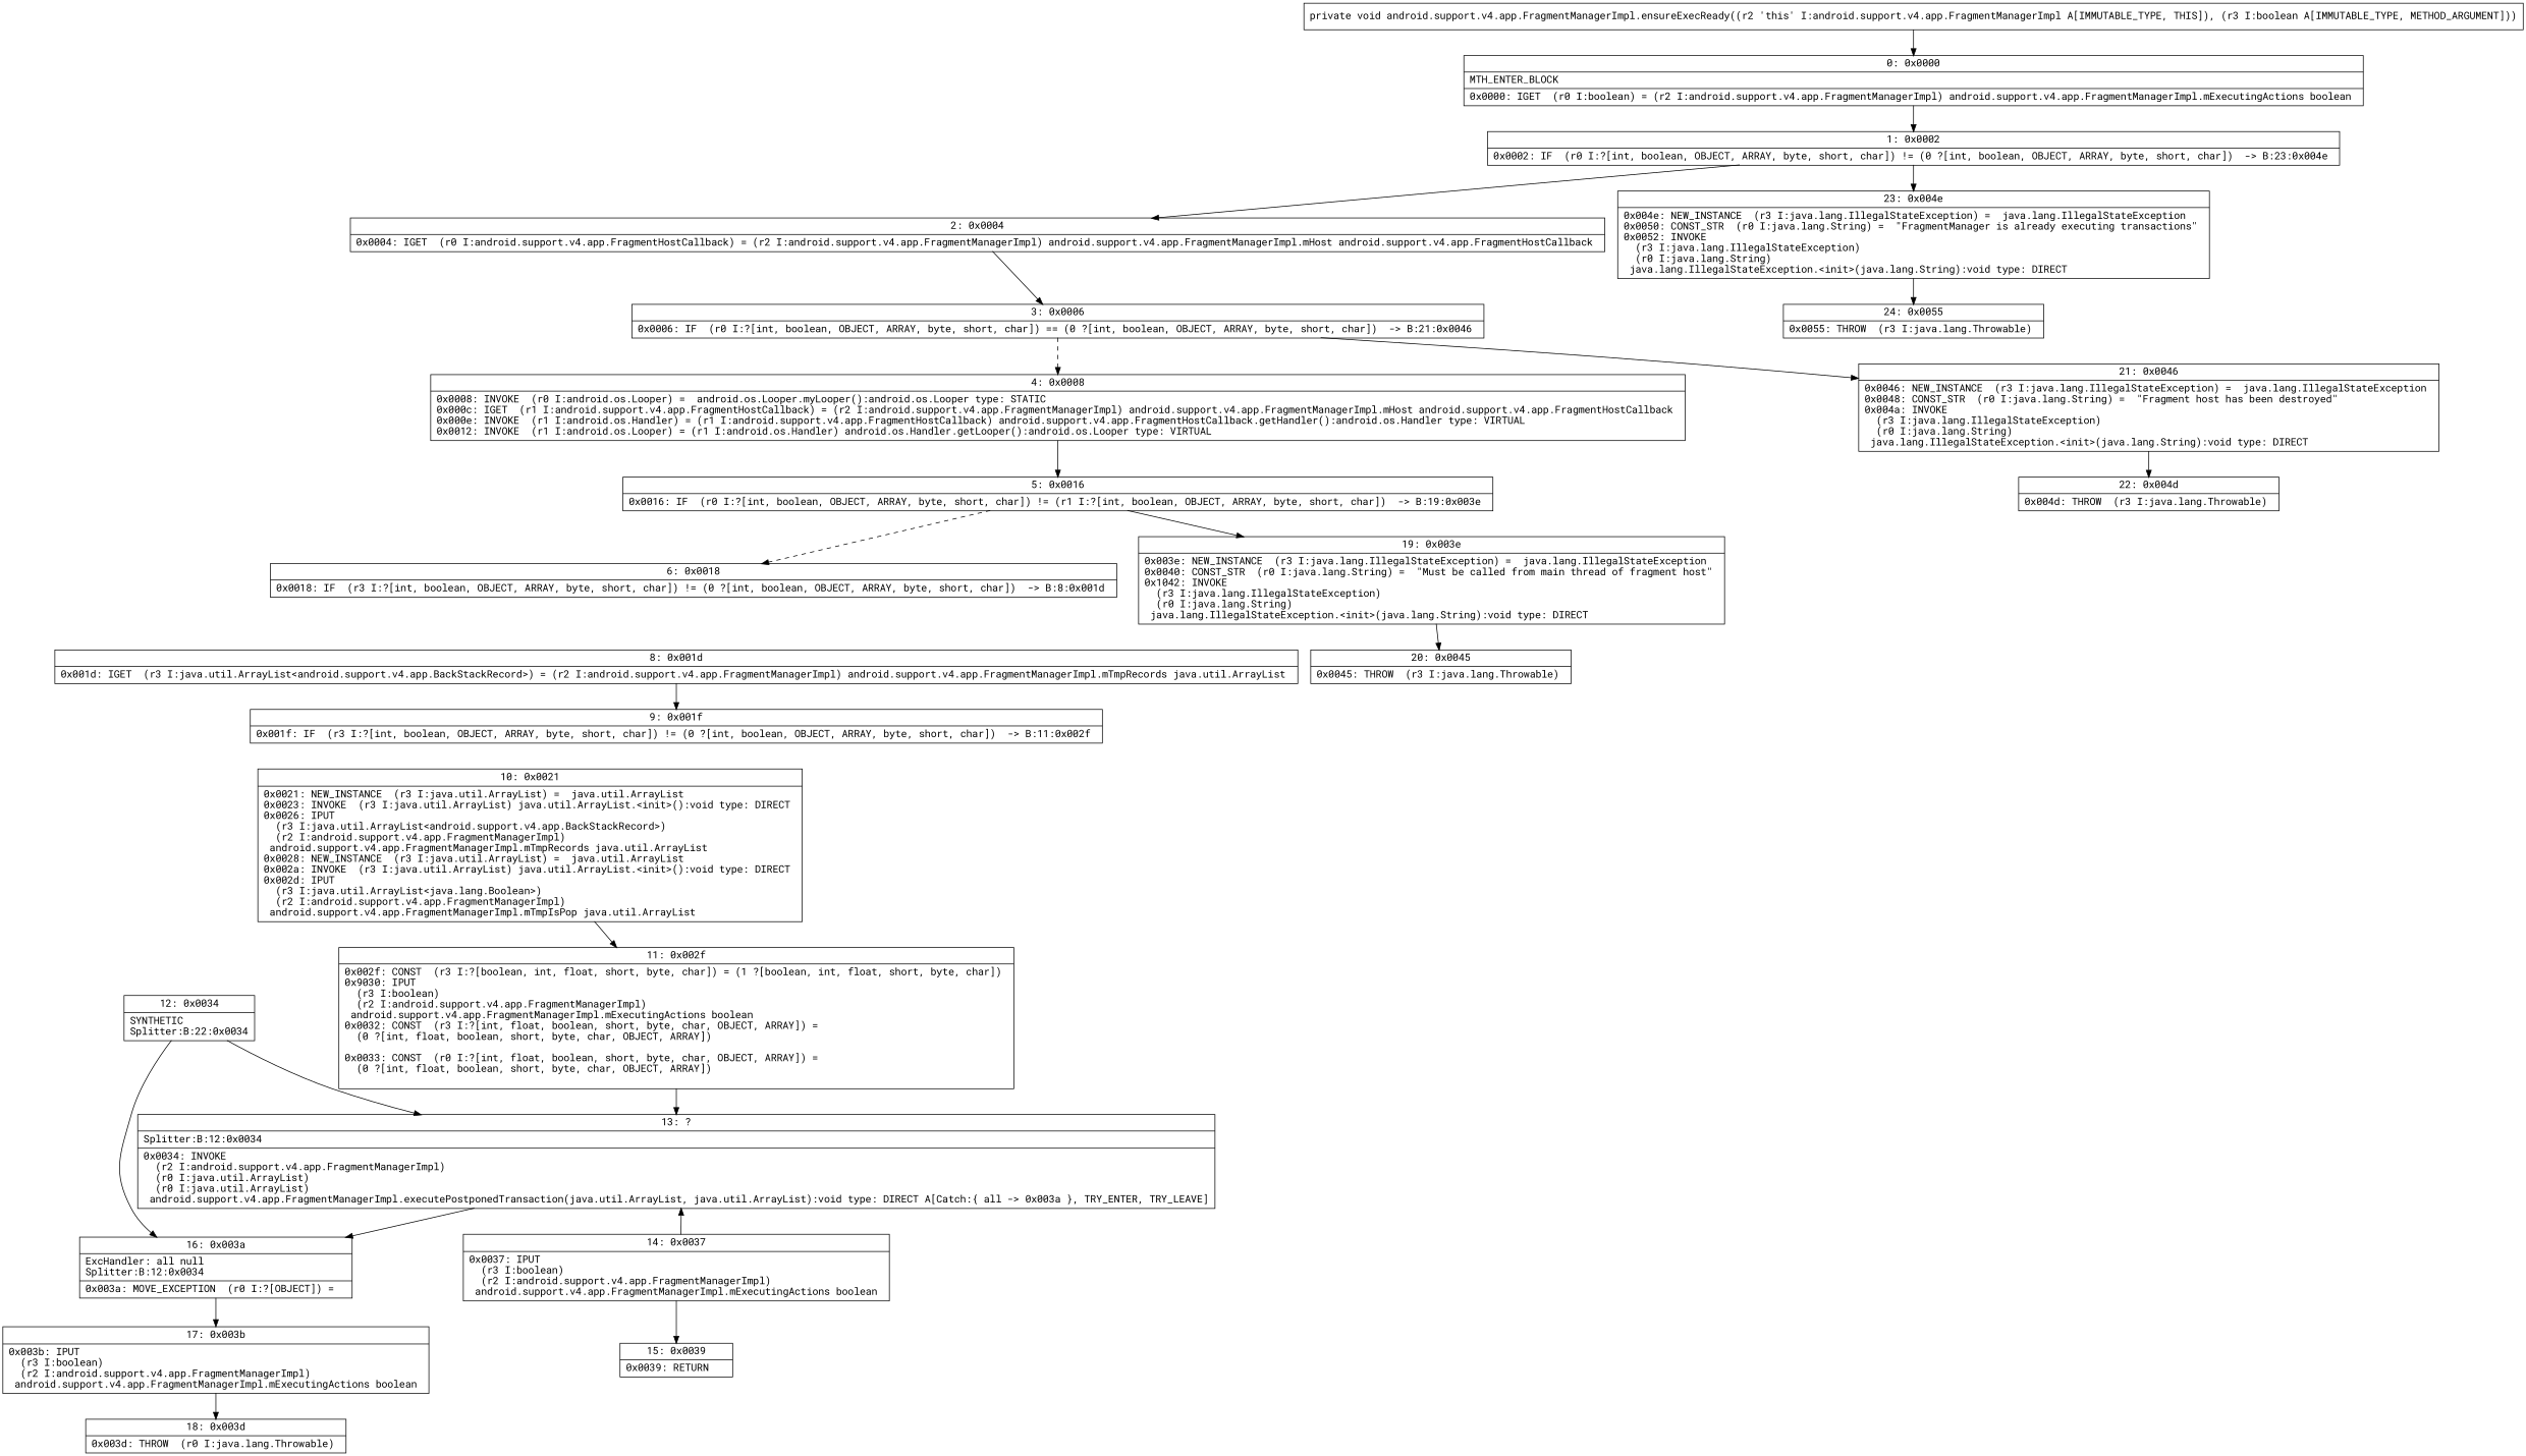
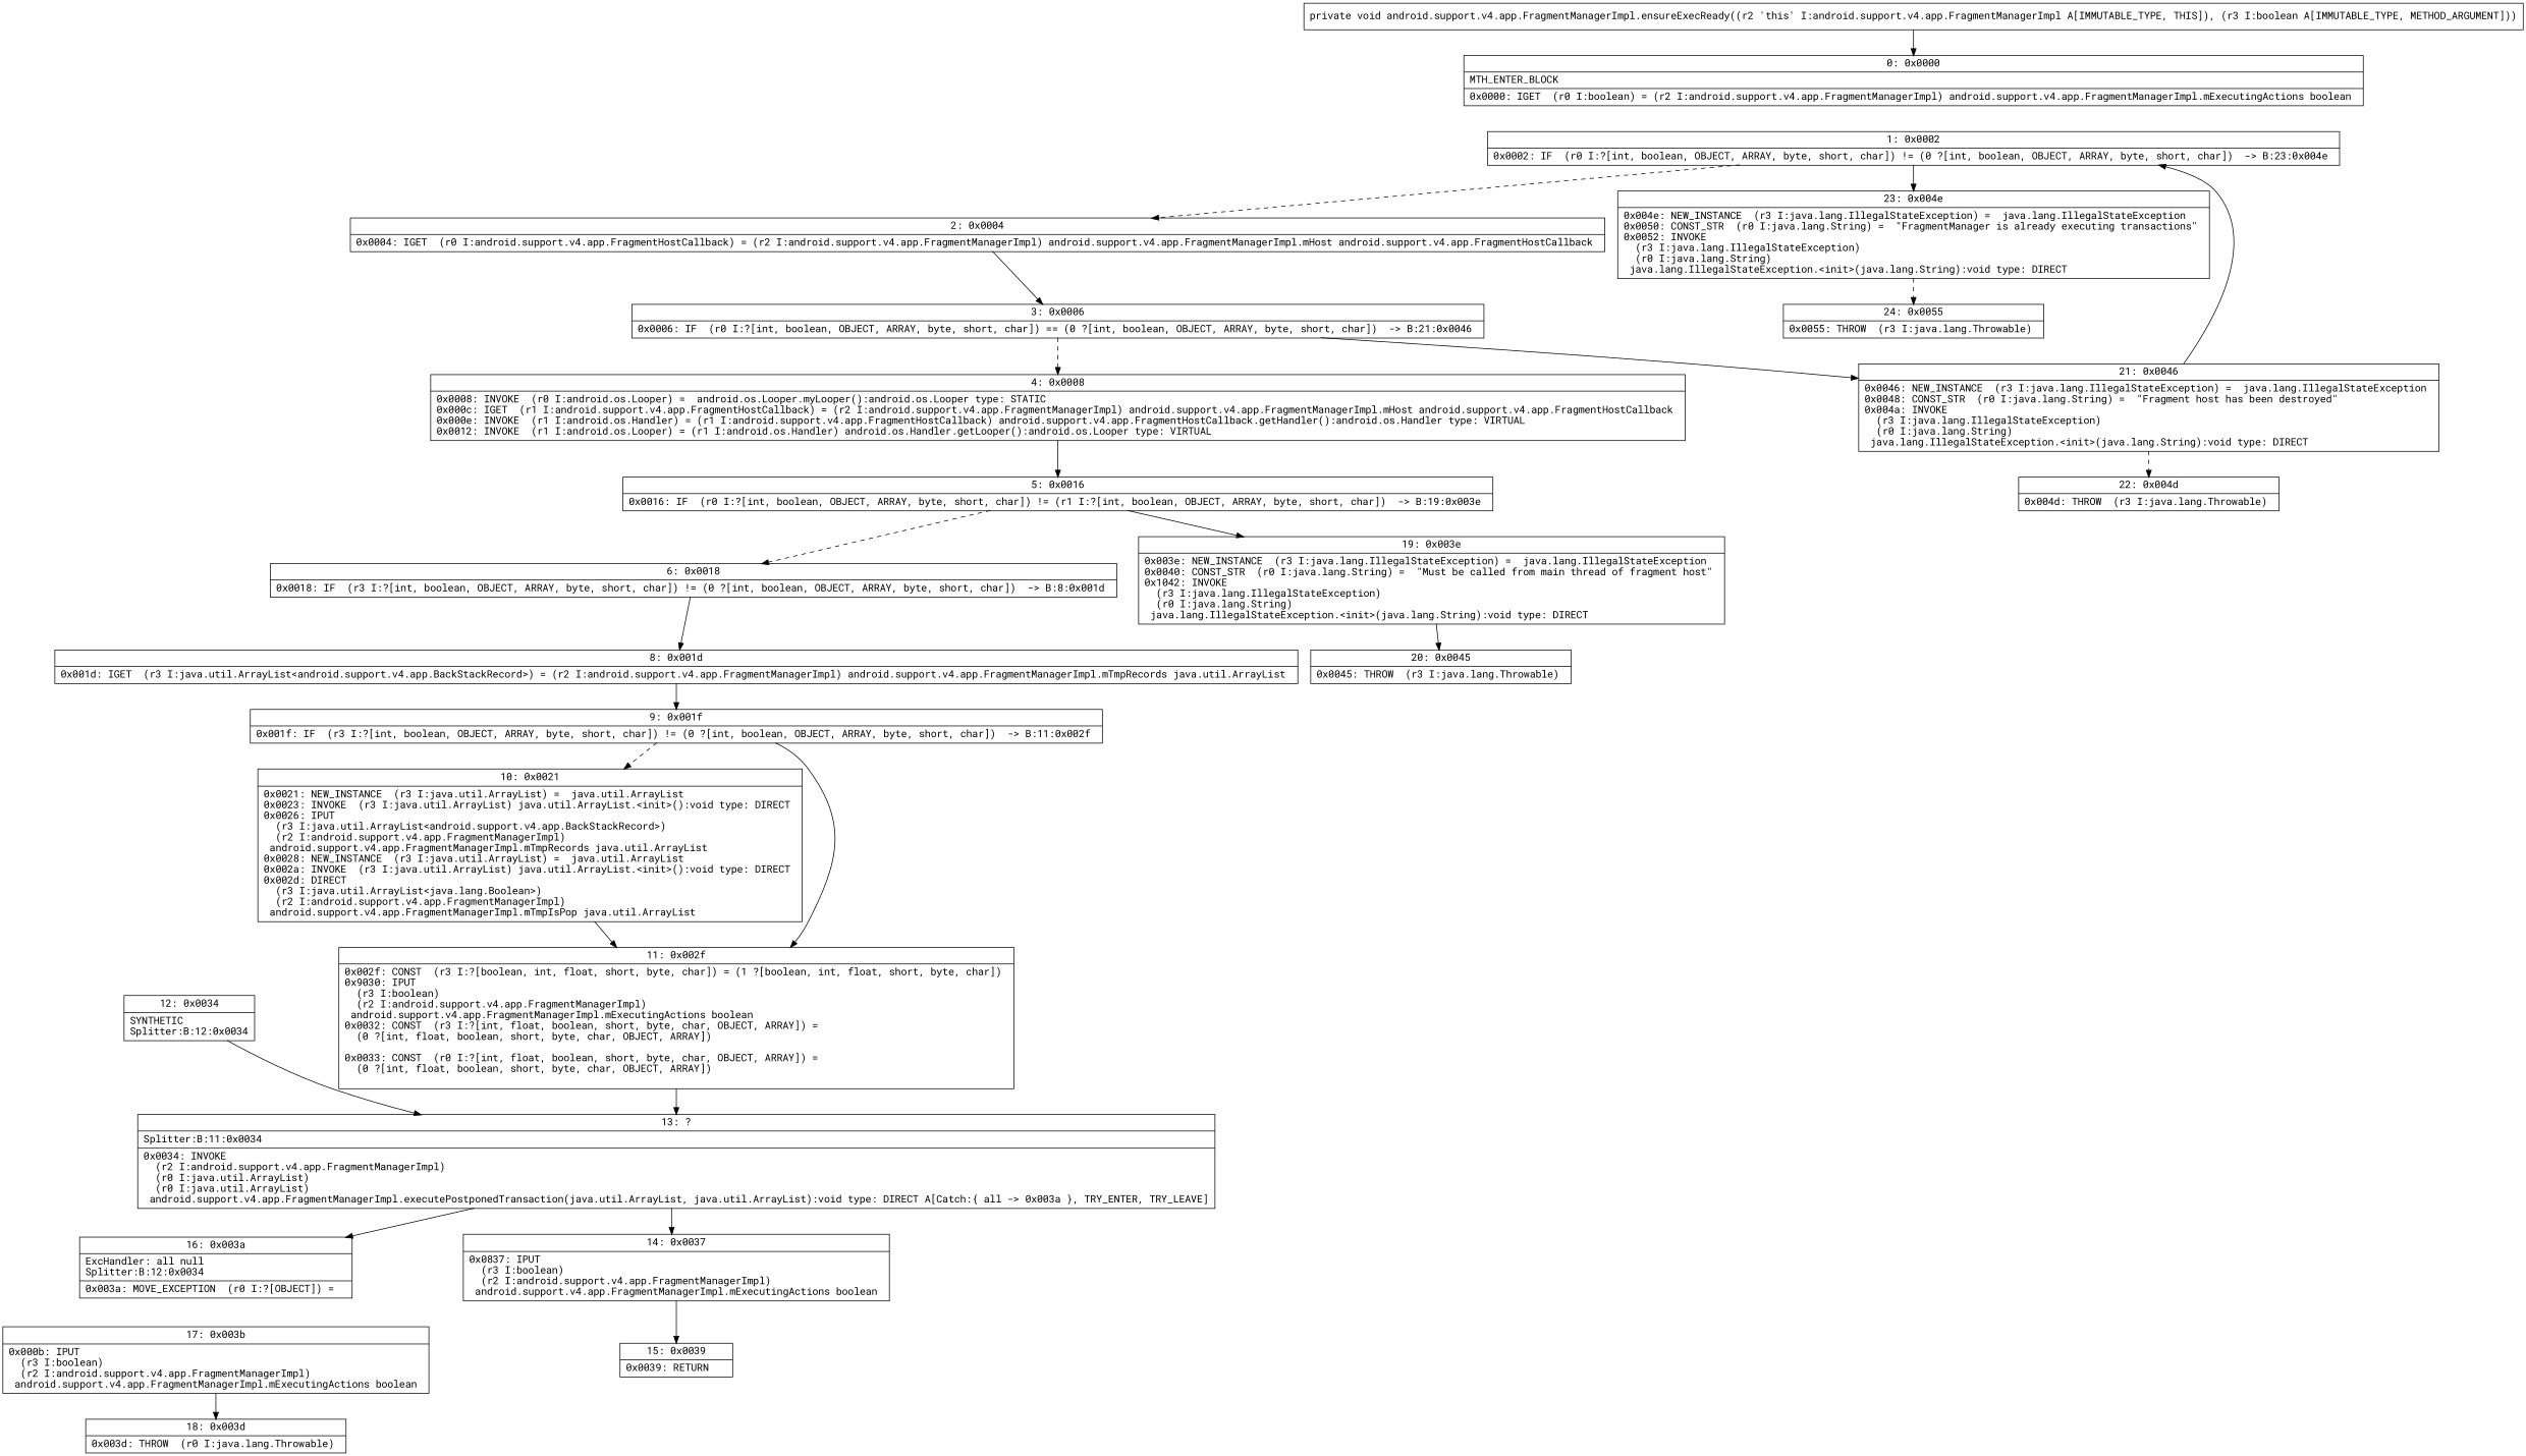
  digraph {
    fontname="Roboto Mono"
    node [fontname="Roboto Mono" shape=record]
    edge [fontname="Roboto Mono"]
    n1 [label="{0\:\ 0x0000|MTH_ENTER_BLOCK\l|0x0000: IGET  (r0 I:boolean) = (r2 I:android.support.v4.app.FragmentManagerImpl) android.support.v4.app.FragmentManagerImpl.mExecutingActions boolean \l}"]
    n2 [label="{1\:\ 0x0002|0x0002: IF  (r0 I:?[int, boolean, OBJECT, ARRAY, byte, short, char]) != (0 ?[int, boolean, OBJECT, ARRAY, byte, short, char])  \-\> B:23:0x004e \l}"]
    n3 [label="{2\:\ 0x0004|0x0004: IGET  (r0 I:android.support.v4.app.FragmentHostCallback) = (r2 I:android.support.v4.app.FragmentManagerImpl) android.support.v4.app.FragmentManagerImpl.mHost android.support.v4.app.FragmentHostCallback \l}"]
    n4 [label="{23\:\ 0x004e|0x004e: NEW_INSTANCE  (r3 I:java.lang.IllegalStateException) =  java.lang.IllegalStateException \l0x0050: CONST_STR  (r0 I:java.lang.String) =  \"FragmentManager is already executing transactions\" \l0x0052: INVOKE  \l  (r3 I:java.lang.IllegalStateException)\l  (r0 I:java.lang.String)\l java.lang.IllegalStateException.\<init\>(java.lang.String):void type: DIRECT \l}"]
    n5 [label="{3\:\ 0x0006|0x0006: IF  (r0 I:?[int, boolean, OBJECT, ARRAY, byte, short, char]) == (0 ?[int, boolean, OBJECT, ARRAY, byte, short, char])  \-\> B:21:0x0046 \l}"]
    n6 [label="{24\:\ 0x0055|0x0055: THROW  (r3 I:java.lang.Throwable) \l}"]
    n7 [label="{4\:\ 0x0008|0x0008: INVOKE  (r0 I:android.os.Looper) =  android.os.Looper.myLooper():android.os.Looper type: STATIC \l0x000c: IGET  (r1 I:android.support.v4.app.FragmentHostCallback) = (r2 I:android.support.v4.app.FragmentManagerImpl) android.support.v4.app.FragmentManagerImpl.mHost android.support.v4.app.FragmentHostCallback \l0x000e: INVOKE  (r1 I:android.os.Handler) = (r1 I:android.support.v4.app.FragmentHostCallback) android.support.v4.app.FragmentHostCallback.getHandler():android.os.Handler type: VIRTUAL \l0x0012: INVOKE  (r1 I:android.os.Looper) = (r1 I:android.os.Handler) android.os.Handler.getLooper():android.os.Looper type: VIRTUAL \l}"]
    n8 [label="{21\:\ 0x0046|0x0046: NEW_INSTANCE  (r3 I:java.lang.IllegalStateException) =  java.lang.IllegalStateException \l0x0048: CONST_STR  (r0 I:java.lang.String) =  \"Fragment host has been destroyed\" \l0x004a: INVOKE  \l  (r3 I:java.lang.IllegalStateException)\l  (r0 I:java.lang.String)\l java.lang.IllegalStateException.\<init\>(java.lang.String):void type: DIRECT \l}"]
    n9 [label="{5\:\ 0x0016|0x0016: IF  (r0 I:?[int, boolean, OBJECT, ARRAY, byte, short, char]) != (r1 I:?[int, boolean, OBJECT, ARRAY, byte, short, char])  \-\> B:19:0x003e \l}"]
    n10 [label="{22\:\ 0x004d|0x004d: THROW  (r3 I:java.lang.Throwable) \l}"]
    n11 [label="{6\:\ 0x0018|0x0018: IF  (r3 I:?[int, boolean, OBJECT, ARRAY, byte, short, char]) != (0 ?[int, boolean, OBJECT, ARRAY, byte, short, char])  \-\> B:8:0x001d \l}"]
    n12 [label="{19\:\ 0x003e|0x003e: NEW_INSTANCE  (r3 I:java.lang.IllegalStateException) =  java.lang.IllegalStateException \l0x0040: CONST_STR  (r0 I:java.lang.String) =  \"Must be called from main thread of fragment host\" \l0x1042: INVOKE  \l  (r3 I:java.lang.IllegalStateException)\l  (r0 I:java.lang.String)\l java.lang.IllegalStateException.\<init\>(java.lang.String):void type: DIRECT \l}"]
    n13 [label="{8\:\ 0x001d|0x001d: IGET  (r3 I:java.util.ArrayList\<android.support.v4.app.BackStackRecord\>) = (r2 I:android.support.v4.app.FragmentManagerImpl) android.support.v4.app.FragmentManagerImpl.mTmpRecords java.util.ArrayList \l}"]
    n14 [label="{20\:\ 0x0045|0x0045: THROW  (r3 I:java.lang.Throwable) \l}"]
    n15 [label="{9\:\ 0x001f|0x001f: IF  (r3 I:?[int, boolean, OBJECT, ARRAY, byte, short, char]) != (0 ?[int, boolean, OBJECT, ARRAY, byte, short, char])  \-\> B:11:0x002f \l}"]
-   n16 [label="{10\:\ 0x0021|0x0021: NEW_INSTANCE  (r3 I:java.util.ArrayList) =  java.util.ArrayList \l0x0023: INVOKE  (r3 I:java.util.ArrayList) java.util.ArrayList.\<init\>():void type: DIRECT \l0x0026: IPUT  \l  (r3 I:java.util.ArrayList\<android.support.v4.app.BackStackRecord\>)\l  (r2 I:android.support.v4.app.FragmentManagerImpl)\l android.support.v4.app.FragmentManagerImpl.mTmpRecords java.util.ArrayList \l0x0028: NEW_INSTANCE  (r3 I:java.util.ArrayList) =  java.util.ArrayList \l0x002a: INVOKE  (r3 I:java.util.ArrayList) java.util.ArrayList.\<init\>():void type: DIRECT \l0x002d: IPUT  \l  (r3 I:java.util.ArrayList\<java.lang.Boolean\>)\l  (r2 I:android.support.v4.app.FragmentManagerImpl)\l android.support.v4.app.FragmentManagerImpl.mTmpIsPop java.util.ArrayList \l}"]
+   n16 [label="{10\:\ 0x0021|0x0021: NEW_INSTANCE  (r3 I:java.util.ArrayList) =  java.util.ArrayList \l0x0023: INVOKE  (r3 I:java.util.ArrayList) java.util.ArrayList.\<init\>():void type: DIRECT \l0x0026: IPUT  \l  (r3 I:java.util.ArrayList\<android.support.v4.app.BackStackRecord\>)\l  (r2 I:android.support.v4.app.FragmentManagerImpl)\l android.support.v4.app.FragmentManagerImpl.mTmpRecords java.util.ArrayList \l0x0028: NEW_INSTANCE  (r3 I:java.util.ArrayList) =  java.util.ArrayList \l0x002a: INVOKE  (r3 I:java.util.ArrayList) java.util.ArrayList.\<init\>():void type: DIRECT \l0x002d: DIRECT  \l  (r3 I:java.util.ArrayList\<java.lang.Boolean\>)\l  (r2 I:android.support.v4.app.FragmentManagerImpl)\l android.support.v4.app.FragmentManagerImpl.mTmpIsPop java.util.ArrayList \l}"]
    n17 [label="{11\:\ 0x002f|0x002f: CONST  (r3 I:?[boolean, int, float, short, byte, char]) = (1 ?[boolean, int, float, short, byte, char]) \l0x9030: IPUT  \l  (r3 I:boolean)\l  (r2 I:android.support.v4.app.FragmentManagerImpl)\l android.support.v4.app.FragmentManagerImpl.mExecutingActions boolean \l0x0032: CONST  (r3 I:?[int, float, boolean, short, byte, char, OBJECT, ARRAY]) = \l  (0 ?[int, float, boolean, short, byte, char, OBJECT, ARRAY])\l \l0x0033: CONST  (r0 I:?[int, float, boolean, short, byte, char, OBJECT, ARRAY]) = \l  (0 ?[int, float, boolean, short, byte, char, OBJECT, ARRAY])\l \l}"]
-   n18 [label="{13\:\ ?|Splitter:B:12:0x0034\l|0x0034: INVOKE  \l  (r2 I:android.support.v4.app.FragmentManagerImpl)\l  (r0 I:java.util.ArrayList)\l  (r0 I:java.util.ArrayList)\l android.support.v4.app.FragmentManagerImpl.executePostponedTransaction(java.util.ArrayList, java.util.ArrayList):void type: DIRECT A[Catch:\{ all \-\> 0x003a \}, TRY_ENTER, TRY_LEAVE]\l}"]
-   n19 [label="{12\:\ 0x0034|SYNTHETIC\lSplitter:B:22:0x0034\l}"]
+   n18 [label="{13\:\ ?|Splitter:B:11:0x0034\l|0x0034: INVOKE  \l  (r2 I:android.support.v4.app.FragmentManagerImpl)\l  (r0 I:java.util.ArrayList)\l  (r0 I:java.util.ArrayList)\l android.support.v4.app.FragmentManagerImpl.executePostponedTransaction(java.util.ArrayList, java.util.ArrayList):void type: DIRECT A[Catch:\{ all \-\> 0x003a \}, TRY_ENTER, TRY_LEAVE]\l}"]
+   n19 [label="{12\:\ 0x0034|SYNTHETIC\lSplitter:B:12:0x0034\l}"]
    n20 [label="{16\:\ 0x003a|ExcHandler: all null\lSplitter:B:12:0x0034\l|0x003a: MOVE_EXCEPTION  (r0 I:?[OBJECT]) =  \l}"]
-   n21 [label="{14\:\ 0x0037|0x0037: IPUT  \l  (r3 I:boolean)\l  (r2 I:android.support.v4.app.FragmentManagerImpl)\l android.support.v4.app.FragmentManagerImpl.mExecutingActions boolean \l}"]
-   n22 [label="{17\:\ 0x003b|0x003b: IPUT  \l  (r3 I:boolean)\l  (r2 I:android.support.v4.app.FragmentManagerImpl)\l android.support.v4.app.FragmentManagerImpl.mExecutingActions boolean \l}"]
+   n21 [label="{14\:\ 0x0037|0x0837: IPUT  \l  (r3 I:boolean)\l  (r2 I:android.support.v4.app.FragmentManagerImpl)\l android.support.v4.app.FragmentManagerImpl.mExecutingActions boolean \l}"]
+   n22 [label="{17\:\ 0x003b|0x000b: IPUT  \l  (r3 I:boolean)\l  (r2 I:android.support.v4.app.FragmentManagerImpl)\l android.support.v4.app.FragmentManagerImpl.mExecutingActions boolean \l}"]
    n23 [label="{15\:\ 0x0039|0x0039: RETURN   \l}"]
    n24 [label="{18\:\ 0x003d|0x003d: THROW  (r0 I:java.lang.Throwable) \l}"]
    n25 [label="{private void android.support.v4.app.FragmentManagerImpl.ensureExecReady((r2 'this' I:android.support.v4.app.FragmentManagerImpl A[IMMUTABLE_TYPE, THIS]), (r3 I:boolean A[IMMUTABLE_TYPE, METHOD_ARGUMENT])) }"]
-   n1 -> n2
-   n2 -> n3 [style=solid]
+   n8 -> n2
+   n2 -> n3 [style=dashed]
    n2 -> n4
    n3 -> n5
-   n4 -> n6
+   n4 -> n6 [style=dashed]
    n5 -> n7 [style=dashed]
    n5 -> n8
    n7 -> n9
-   n8 -> n10
+   n8 -> n10 [style=dashed]
    n9 -> n11 [style=dashed]
    n9 -> n12
+   n11 -> n13
    n12 -> n14
    n13 -> n15
+   n15 -> n16 [style=dashed]
+   n15 -> n17
    n16 -> n17
    n17 -> n18
    n18 -> n20
-   n21 -> n18
+   n18 -> n21
    n19 -> n18
-   n19 -> n20
-   n20 -> n22
    n21 -> n23
    n22 -> n24
    n25 -> n1
  }
